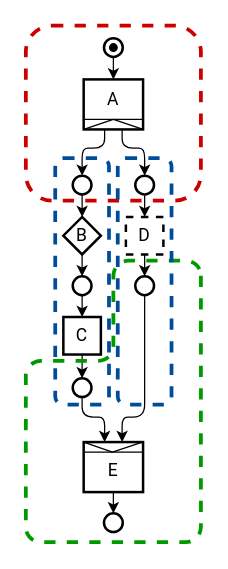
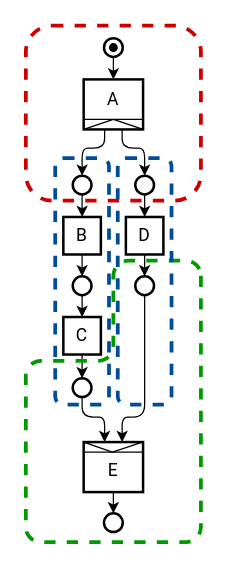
  <mxCell id="0" />
  <mxCell id="1" parent="0" />
  <mxCell id="2" style="edgeStyle=orthogonalEdgeStyle;rounded=0;orthogonalLoop=1;jettySize=auto;html=1;exitX=0.5;exitY=1;exitDx=0;exitDy=0;entryX=0.5;entryY=0;entryDx=0;entryDy=0;" parent="1" source="23" target="14" edge="1"><mxGeometry relative="1" as="geometry" /></mxCell>
  <mxCell id="3" style="edgeStyle=orthogonalEdgeStyle;rounded=0;orthogonalLoop=1;jettySize=auto;html=1;exitX=0.5;exitY=1;exitDx=0;exitDy=0;entryX=0.5;entryY=0;entryDx=0;entryDy=0;" parent="1" source="4" target="23" edge="1"><mxGeometry relative="1" as="geometry" /></mxCell>
  <mxCell id="4" value="" style="ellipse;whiteSpace=wrap;html=1;aspect=fixed;strokeWidth=2;container=0;fillColor=none;fontSize=14;" parent="1" vertex="1"><mxGeometry x="57.5" y="140" width="15" height="15" as="geometry" /></mxCell>
  <mxCell id="5" style="edgeStyle=orthogonalEdgeStyle;rounded=0;orthogonalLoop=1;jettySize=auto;html=1;exitX=0.5;exitY=1;exitDx=0;exitDy=0;entryX=0.5;entryY=0;entryDx=0;entryDy=0;" parent="1" source="22" target="16" edge="1"><mxGeometry relative="1" as="geometry" /></mxCell>
  <mxCell id="6" style="edgeStyle=orthogonalEdgeStyle;rounded=0;orthogonalLoop=1;jettySize=auto;html=1;exitX=0.5;exitY=1;exitDx=0;exitDy=0;entryX=0.5;entryY=0;entryDx=0;entryDy=0;" parent="1" source="7" target="22" edge="1"><mxGeometry relative="1" as="geometry" /></mxCell>
  <mxCell id="7" value="" style="ellipse;whiteSpace=wrap;html=1;aspect=fixed;strokeWidth=2;container=0;fillColor=none;fontSize=14;" parent="1" vertex="1"><mxGeometry x="107.5" y="140" width="15" height="15" as="geometry" /></mxCell>
  <mxCell id="8" value="" style="group;fontSize=14;" parent="1" vertex="1" connectable="0"><mxGeometry x="82.5" y="34" width="20" height="20" as="geometry" /></mxCell>
  <mxCell id="9" value="" style="ellipse;whiteSpace=wrap;html=1;aspect=fixed;strokeWidth=2;container=0;fillColor=none;fontSize=14;" parent="8" vertex="1"><mxGeometry y="-4" width="15" height="15" as="geometry" /></mxCell>
  <mxCell id="10" value="" style="ellipse;whiteSpace=wrap;html=1;aspect=fixed;fillColor=#000000;fontSize=14;" parent="8" vertex="1"><mxGeometry x="4.47" y="0.46" width="6.07" height="6.07" as="geometry" /></mxCell>
  <mxCell id="11" style="edgeStyle=orthogonalEdgeStyle;rounded=0;orthogonalLoop=1;jettySize=auto;html=1;exitX=0.5;exitY=1;exitDx=0;exitDy=0;entryX=0.5;entryY=0;entryDx=0;entryDy=0;" parent="1" source="12" target="18" edge="1"><mxGeometry relative="1" as="geometry" /></mxCell>
  <mxCell id="12" value="C" style="rounded=0;whiteSpace=wrap;html=1;strokeWidth=2;fontFamily=Roboto;fillColor=none;fontSize=14;" parent="1" vertex="1"><mxGeometry x="50" y="253" width="30" height="30" as="geometry" /></mxCell>
  <mxCell id="13" style="edgeStyle=orthogonalEdgeStyle;rounded=0;orthogonalLoop=1;jettySize=auto;html=1;exitX=0.5;exitY=1;exitDx=0;exitDy=0;entryX=0.5;entryY=0;entryDx=0;entryDy=0;" parent="1" source="14" target="12" edge="1"><mxGeometry relative="1" as="geometry" /></mxCell>
  <mxCell id="14" value="" style="ellipse;whiteSpace=wrap;html=1;aspect=fixed;strokeWidth=2;container=0;fillColor=none;fontSize=14;" parent="1" vertex="1"><mxGeometry x="57.5" y="220.5" width="15" height="15" as="geometry" /></mxCell>
  <mxCell id="15" style="edgeStyle=orthogonalEdgeStyle;rounded=1;orthogonalLoop=1;jettySize=auto;html=1;exitX=0.5;exitY=1;exitDx=0;exitDy=0;" parent="1" edge="1"><mxGeometry relative="1" as="geometry"><mxPoint x="97" y="353" as="targetPoint" /><mxPoint x="115" y="235.5" as="sourcePoint" /><Array as="points"><mxPoint x="115" y="333" /><mxPoint x="97" y="333" /></Array></mxGeometry></mxCell>
  <mxCell id="16" value="" style="ellipse;whiteSpace=wrap;html=1;aspect=fixed;strokeWidth=2;container=0;fillColor=none;fontSize=14;" parent="1" vertex="1"><mxGeometry x="107.5" y="220.5" width="15" height="15" as="geometry" /></mxCell>
  <mxCell id="17" style="edgeStyle=orthogonalEdgeStyle;rounded=1;orthogonalLoop=1;jettySize=auto;html=1;exitX=0.5;exitY=1;exitDx=0;exitDy=0;" parent="1" source="18" edge="1"><mxGeometry relative="1" as="geometry"><mxPoint x="83" y="353" as="targetPoint" /><Array as="points"><mxPoint x="65" y="333" /><mxPoint x="83" y="333" /></Array></mxGeometry></mxCell>
  <mxCell id="18" value="" style="ellipse;whiteSpace=wrap;html=1;aspect=fixed;strokeWidth=2;container=0;fillColor=none;fontSize=14;" parent="1" vertex="1"><mxGeometry x="57.5" y="302" width="15" height="15" as="geometry" /></mxCell>
  <mxCell id="19" style="orthogonalLoop=1;jettySize=auto;html=1;entryX=0.5;entryY=0;entryDx=0;entryDy=0;startSize=6;jumpSize=6;rounded=1;edgeStyle=orthogonalEdgeStyle;" parent="1" target="4" edge="1"><mxGeometry relative="1" as="geometry"><mxPoint x="78.148" y="123" as="targetPoint" /><mxPoint x="83" y="103" as="sourcePoint" /><Array as="points"><mxPoint x="83" y="103" /><mxPoint x="83" y="118" /><mxPoint x="65" y="118" /></Array></mxGeometry></mxCell>
  <mxCell id="20" style="edgeStyle=orthogonalEdgeStyle;rounded=1;orthogonalLoop=1;jettySize=auto;html=1;entryX=0.5;entryY=0;entryDx=0;entryDy=0;" parent="1" target="7" edge="1"><mxGeometry relative="1" as="geometry"><mxPoint x="97" y="103" as="sourcePoint" /><Array as="points"><mxPoint x="97" y="118" /><mxPoint x="115" y="118" /></Array></mxGeometry></mxCell>
  <mxCell id="21" value="A" style="rounded=0;whiteSpace=wrap;html=1;strokeWidth=2;fontFamily=Roboto;fillColor=none;fontSize=14;spacing=3;verticalAlign=top;" parent="1" vertex="1"><mxGeometry x="66.25" y="63" width="47.5" height="40" as="geometry" /></mxCell>
- <mxCell id="22" value="D" style="rounded=0;whiteSpace=wrap;html=1;strokeWidth=2;fontFamily=Roboto;fillColor=none;fontSize=14;dashed=1;" parent="1" vertex="1"><mxGeometry x="100" y="173" width="30" height="30" as="geometry" /></mxCell>
- <mxCell id="23" value="B" style="rhombus;whiteSpace=wrap;html=1;strokeWidth=2;fontFamily=Roboto;fillColor=none;fontSize=14;" parent="1" vertex="1"><mxGeometry x="50" y="173" width="30" height="30" as="geometry" /></mxCell>
+ <mxCell id="22" value="D" style="rounded=0;whiteSpace=wrap;html=1;strokeWidth=2;fontFamily=Roboto;fillColor=none;fontSize=14;" parent="1" vertex="1"><mxGeometry x="100" y="173" width="30" height="30" as="geometry" /></mxCell>
+ <mxCell id="23" value="B" style="rounded=0;whiteSpace=wrap;html=1;strokeWidth=2;fontFamily=Roboto;fillColor=none;fontSize=14;" parent="1" vertex="1"><mxGeometry x="50" y="173" width="30" height="30" as="geometry" /></mxCell>
  <mxCell id="24" value="" style="endArrow=none;html=1;rounded=0;" parent="1" edge="1"><mxGeometry width="50" height="50" relative="1" as="geometry"><mxPoint x="66.25" y="95" as="sourcePoint" /><mxPoint x="113" y="95" as="targetPoint" /></mxGeometry></mxCell>
  <mxCell id="25" value="" style="endArrow=none;html=1;rounded=0;exitX=0;exitY=1;exitDx=0;exitDy=0;" parent="1" source="21" edge="1"><mxGeometry width="50" height="50" relative="1" as="geometry"><mxPoint x="66.252" y="113" as="sourcePoint" /><mxPoint x="90" y="95" as="targetPoint" /></mxGeometry></mxCell>
  <mxCell id="26" value="" style="endArrow=none;html=1;rounded=0;entryX=1;entryY=1;entryDx=0;entryDy=0;" parent="1" edge="1"><mxGeometry width="50" height="50" relative="1" as="geometry"><mxPoint x="90" y="95" as="sourcePoint" /><mxPoint x="113.75" y="103" as="targetPoint" /></mxGeometry></mxCell>
  <mxCell id="27" style="edgeStyle=orthogonalEdgeStyle;rounded=0;orthogonalLoop=1;jettySize=auto;html=1;exitX=0.5;exitY=1;exitDx=0;exitDy=0;entryX=0.5;entryY=0;entryDx=0;entryDy=0;" parent="1" source="9" target="21" edge="1"><mxGeometry relative="1" as="geometry" /></mxCell>
  <mxCell id="28" style="edgeStyle=orthogonalEdgeStyle;rounded=0;orthogonalLoop=1;jettySize=auto;html=1;exitX=0.5;exitY=1;exitDx=0;exitDy=0;entryX=0.5;entryY=0;entryDx=0;entryDy=0;" parent="1" source="29" target="34" edge="1"><mxGeometry relative="1" as="geometry" /></mxCell>
  <mxCell id="29" value="E" style="rounded=0;whiteSpace=wrap;html=1;strokeWidth=2;fontFamily=Roboto;fillColor=none;fontSize=14;spacing=8;verticalAlign=bottom;" parent="1" vertex="1"><mxGeometry x="66.25" y="353" width="47.5" height="40" as="geometry" /></mxCell>
  <mxCell id="30" value="" style="group;rotation=-180;" parent="1" vertex="1" connectable="0"><mxGeometry x="66.25" y="353" width="47.5" height="8" as="geometry" /></mxCell>
  <mxCell id="31" value="" style="endArrow=none;html=1;rounded=0;" parent="30" edge="1"><mxGeometry width="50" height="50" relative="1" as="geometry"><mxPoint x="47" y="8" as="sourcePoint" /><mxPoint y="8" as="targetPoint" /></mxGeometry></mxCell>
  <mxCell id="32" value="" style="endArrow=none;html=1;rounded=0;exitX=0;exitY=1;exitDx=0;exitDy=0;" parent="30" edge="1"><mxGeometry width="50" height="50" relative="1" as="geometry"><mxPoint x="47" as="sourcePoint" /><mxPoint x="23" y="8" as="targetPoint" /></mxGeometry></mxCell>
  <mxCell id="33" value="" style="endArrow=none;html=1;rounded=0;entryX=1;entryY=1;entryDx=0;entryDy=0;" parent="30" edge="1"><mxGeometry width="50" height="50" relative="1" as="geometry"><mxPoint x="23" y="8" as="sourcePoint" /><mxPoint as="targetPoint" /></mxGeometry></mxCell>
  <mxCell id="34" value="" style="ellipse;whiteSpace=wrap;html=1;aspect=fixed;strokeWidth=2;container=0;fillColor=none;fontSize=14;" parent="1" vertex="1"><mxGeometry x="82.5" y="410" width="15" height="15" as="geometry" /></mxCell>
  <mxCell id="35" value="" style="rounded=1;whiteSpace=wrap;html=1;fillColor=none;strokeColor=#CC0000;strokeWidth=3;dashed=1;perimeterSpacing=0;" parent="1" vertex="1"><mxGeometry x="20" y="20" width="140" height="140" as="geometry" /></mxCell>
  <mxCell id="36" value="" style="shape=stencil(zVXRboMwDPyaPEYKybpljxPb/sNrU4jGCHKywv5+gYDUpFCB1AcQQrIvPt3FyCYityU0inBWEvFOuH8O/uvjNsTZEwsx2EYdXUheADV8VSog1qH5Vq0+uZFD16VC7XpUfBD25s/0r8jPBlWB5rc+RcAEN9Az3AAT/GMuvdAuEfY3xjyEhH/e4ah0fYeDZ2INCeDxioPLmGO6QBwP0EkZJkorwEJRT0bPFRQBG/XYVqnmKp2FdEeh05aiceC0qaOSTb75vOQNthcubsemY8Wvq36XpNMRg2S7t3yQs4o3eH6Jb+1ZPt4ze6znRPG6sRB5lnGf99/mdARtb/PSMN2FaZH7/MJu8Ptr2D4zxUPZzcYZsmHnDYl/);whiteSpace=wrap;html=1;dashed=1;strokeWidth=3;perimeterSpacing=0;strokeColor=#009900;flipH=0;" parent="1" vertex="1"><mxGeometry x="20" y="208" width="140" height="225" as="geometry" /></mxCell>
  <mxCell id="37" value="" style="rounded=1;whiteSpace=wrap;html=1;fillColor=none;strokeColor=#004C99;strokeWidth=3;dashed=1;" parent="1" vertex="1"><mxGeometry x="43.5" y="126" width="43" height="197" as="geometry" /></mxCell>
  <mxCell id="38" value="" style="rounded=1;whiteSpace=wrap;html=1;fillColor=none;strokeColor=#004C99;strokeWidth=3;dashed=1;" parent="1" vertex="1"><mxGeometry x="93.5" y="126" width="43" height="197" as="geometry" /></mxCell>
